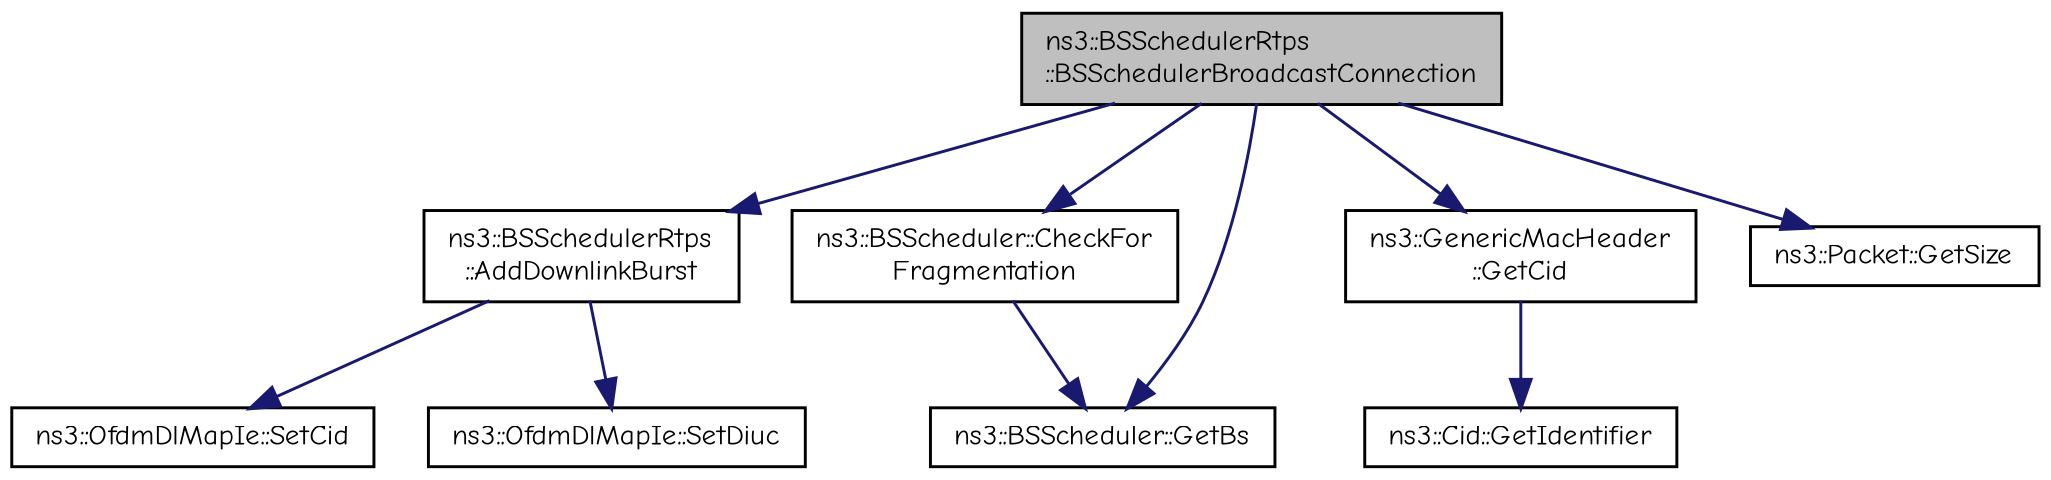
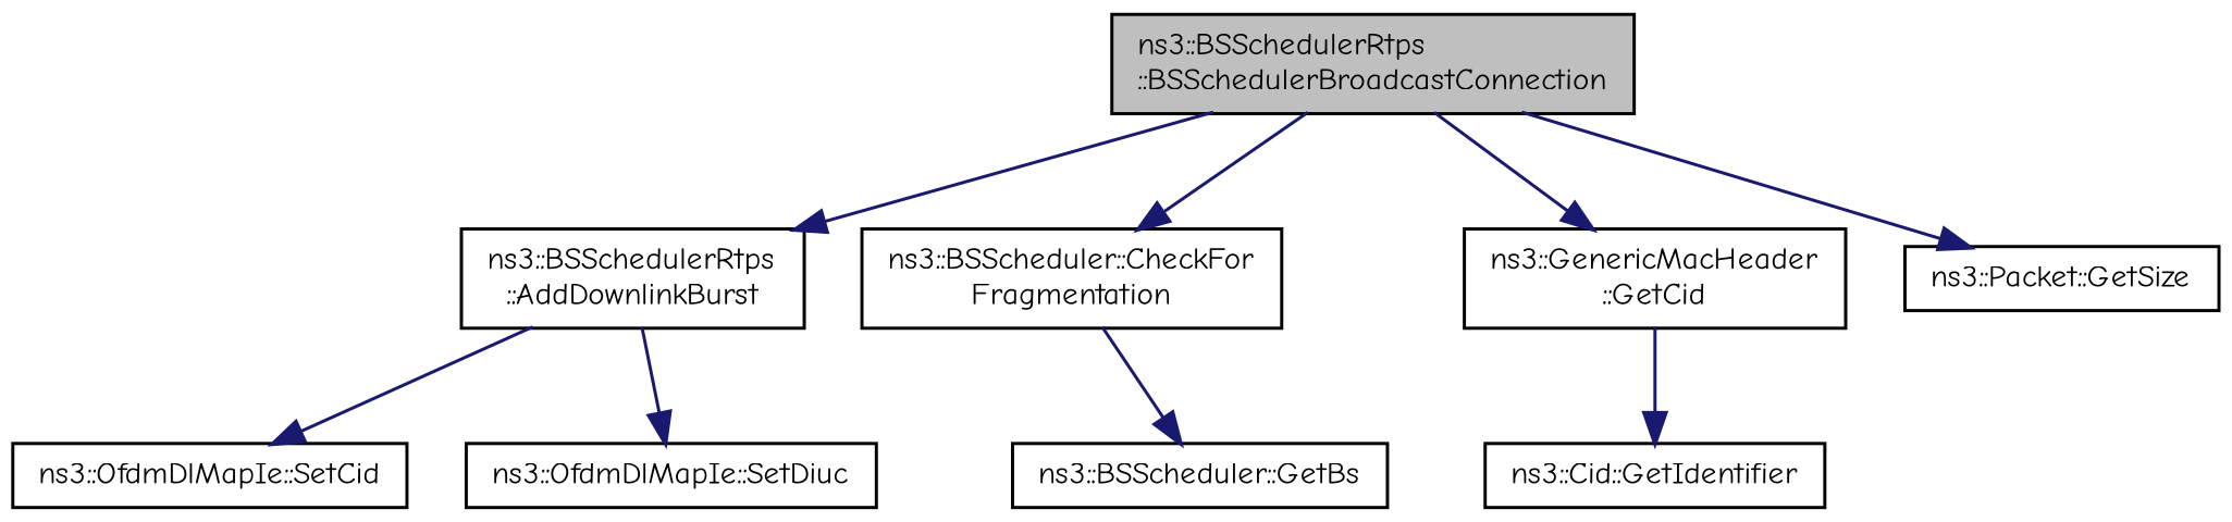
  digraph {
    fontname="Comic Neue"
    rankdir=TB
    node [color=black fillcolor=white fontname="Comic Neue" fontsize=10 shape=record style=filled]
    edge [color=midnightblue fontname="Comic Neue" fontsize=10 labelfontname=Helvetica labelfontsize=10 style=solid]
    n1 [fillcolor=grey75 fontcolor=black height=0.2 label="ns3::BSSchedulerRtps\l::BSSchedulerBroadcastConnection" width=0.4]
    n2 [height=0.2 label="ns3::BSSchedulerRtps\l::AddDownlinkBurst" width=0.4]
    n3 [height=0.2 label="ns3::BSScheduler::CheckFor\lFragmentation" width=0.4]
    n4 [height=0.2 label="ns3::BSScheduler::GetBs" width=0.4]
    n5 [height=0.2 label="ns3::GenericMacHeader\l::GetCid" width=0.4]
    n6 [height=0.2 label="ns3::Packet::GetSize" width=0.4]
    n7 [height=0.2 label="ns3::OfdmDlMapIe::SetCid" width=0.4]
    n8 [height=0.2 label="ns3::OfdmDlMapIe::SetDiuc" width=0.4]
    n9 [height=0.2 label="ns3::Cid::GetIdentifier" width=0.4]
    n1 -> n2
    n1 -> n3
-   n1 -> n4
    n1 -> n5
    n1 -> n6
    n2 -> n7
    n2 -> n8
    n3 -> n4
    n5 -> n9
  }
